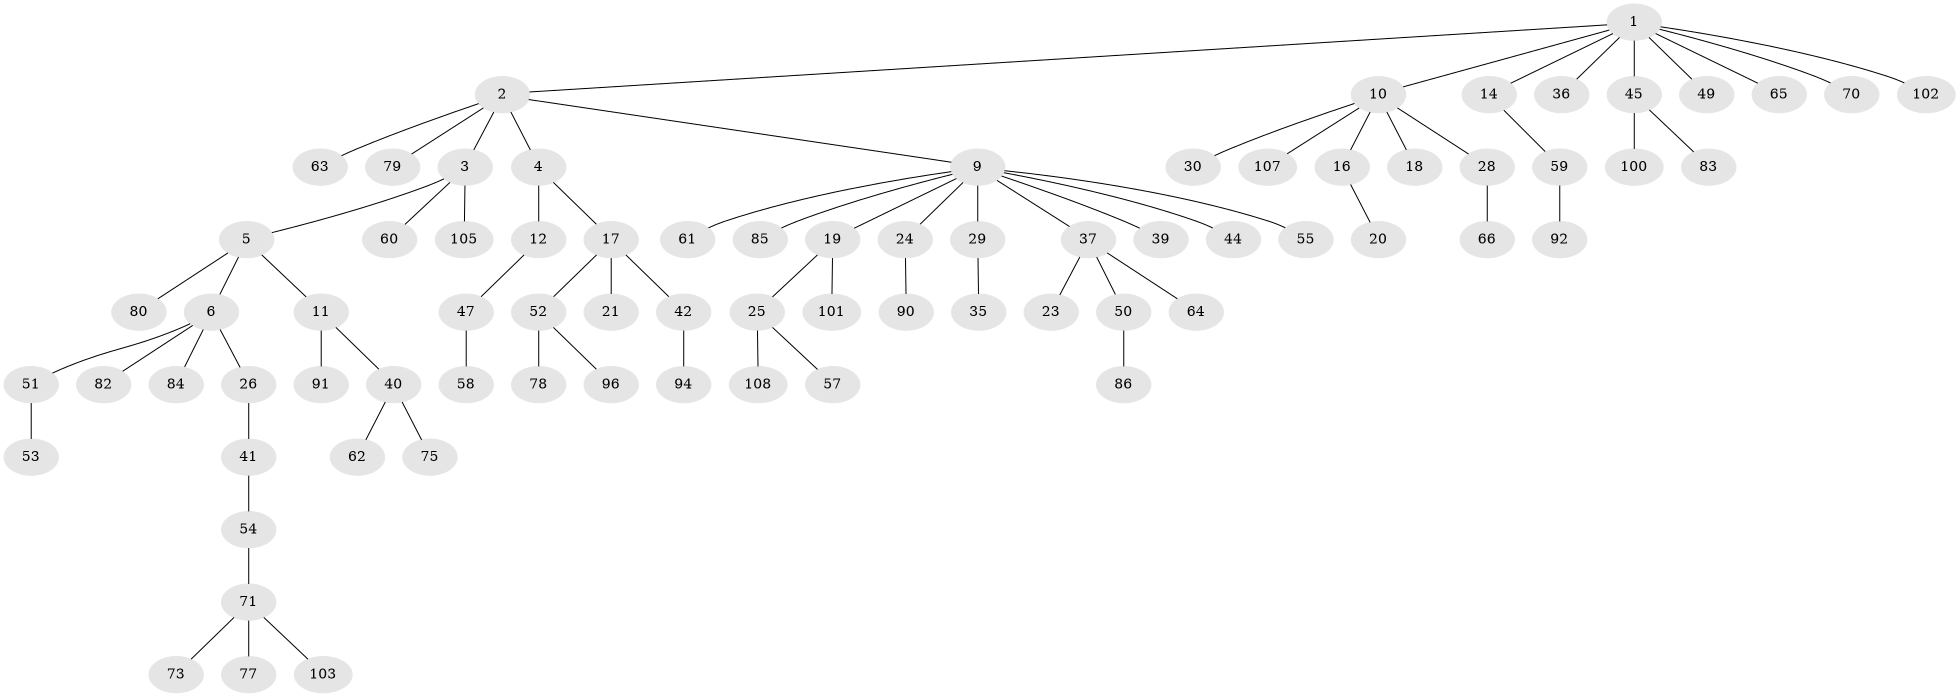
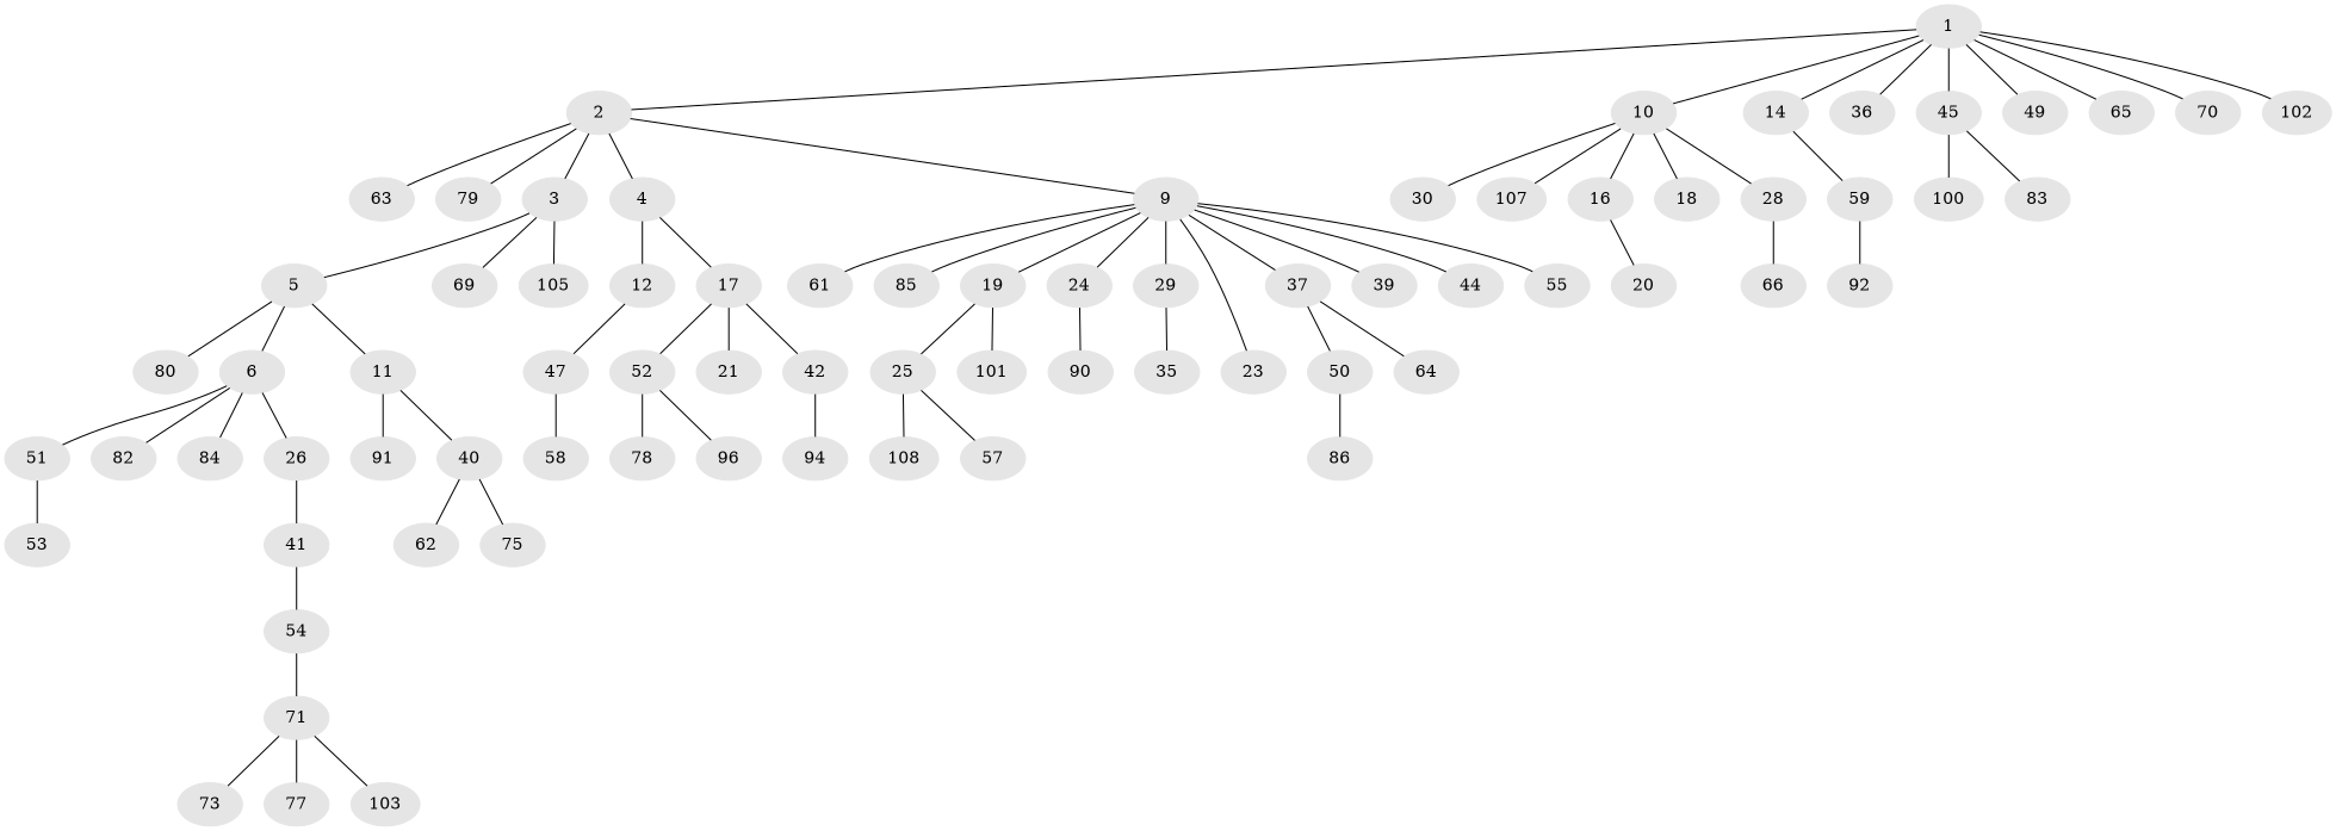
  graph {
    node [color=gray90 style=filled]
    1 [super="+8"]
    2 [super="+15"]
    10 [super="+22"]
    14 [super="+27"]
    36 [super="+74"]
    45 [super="+56"]
    49
    65 [super="+99"]
    70
    102
    3 [super="+67"]
    4
    9 [super="+13"]
    63
    79 [super="+87"]
    16 [super="+33"]
    18 [super="+89"]
    28 [super="+31"]
    30 [super="+60"]
    107
    59
    83
    100 [super="+104"]
    5 [super="+34"]
-   69 [label=60]
+   69
    105
    12 [super="+88"]
    17 [super="+32"]
    19 [super="+93"]
    23 [super="+81"]
    24 [super="+43"]
    29
    37 [super="+46"]
    39
    44
    55
    61
    85
    6 [super="+7"]
    11 [super="+38"]
    80
    47 [super="+73"]
    21
    42
    52 [super="+76"]
    26 [super="+68"]
    51
    82
    84
    40 [super="+95"]
    91
    41 [super="+106"]
    53
    25 [super="+48"]
    101
    90
    35 [super="+97"]
    50
    64
    20
    66
    62
    75
    58
    92
    94
    57
    108
    54
    86
    71 [super="+98"]
    78
    96
    n74 [label=73]
    77
    103
    1 -- 2
    1 -- 10
    1 -- 14
    1 -- 36
    1 -- 45
    1 -- 49
    1 -- 65
    1 -- 70
    1 -- 102
    2 -- 3
    2 -- 4
    2 -- 9
    2 -- 63
    2 -- 79
    10 -- 16
    10 -- 18
    10 -- 28
    10 -- 30
    10 -- 107
    14 -- 59
    45 -- 83
    45 -- 100
    3 -- 5
    3 -- 69
    3 -- 105
    4 -- 12
    4 -- 17
    9 -- 19
-   37 -- 23
+   9 -- 23
    9 -- 24
    9 -- 29
    9 -- 37
    9 -- 39
    9 -- 44
    9 -- 55
    9 -- 61
    9 -- 85
    16 -- 20
    28 -- 66
    59 -- 92
    5 -- 6
    5 -- 11
    5 -- 80
    12 -- 47
    17 -- 21
    17 -- 42
    17 -- 52
    19 -- 25
    19 -- 101
    24 -- 90
    29 -- 35
    37 -- 50
    37 -- 64
    6 -- 26
    6 -- 51
    6 -- 82
    6 -- 84
    11 -- 40
    11 -- 91
    47 -- 58
    42 -- 94
    52 -- 78
    52 -- 96
    26 -- 41
    51 -- 53
    40 -- 62
    40 -- 75
    41 -- 54
    25 -- 57
    25 -- 108
    50 -- 86
    54 -- 71
    71 -- n74
    71 -- 77
    71 -- 103
  }
